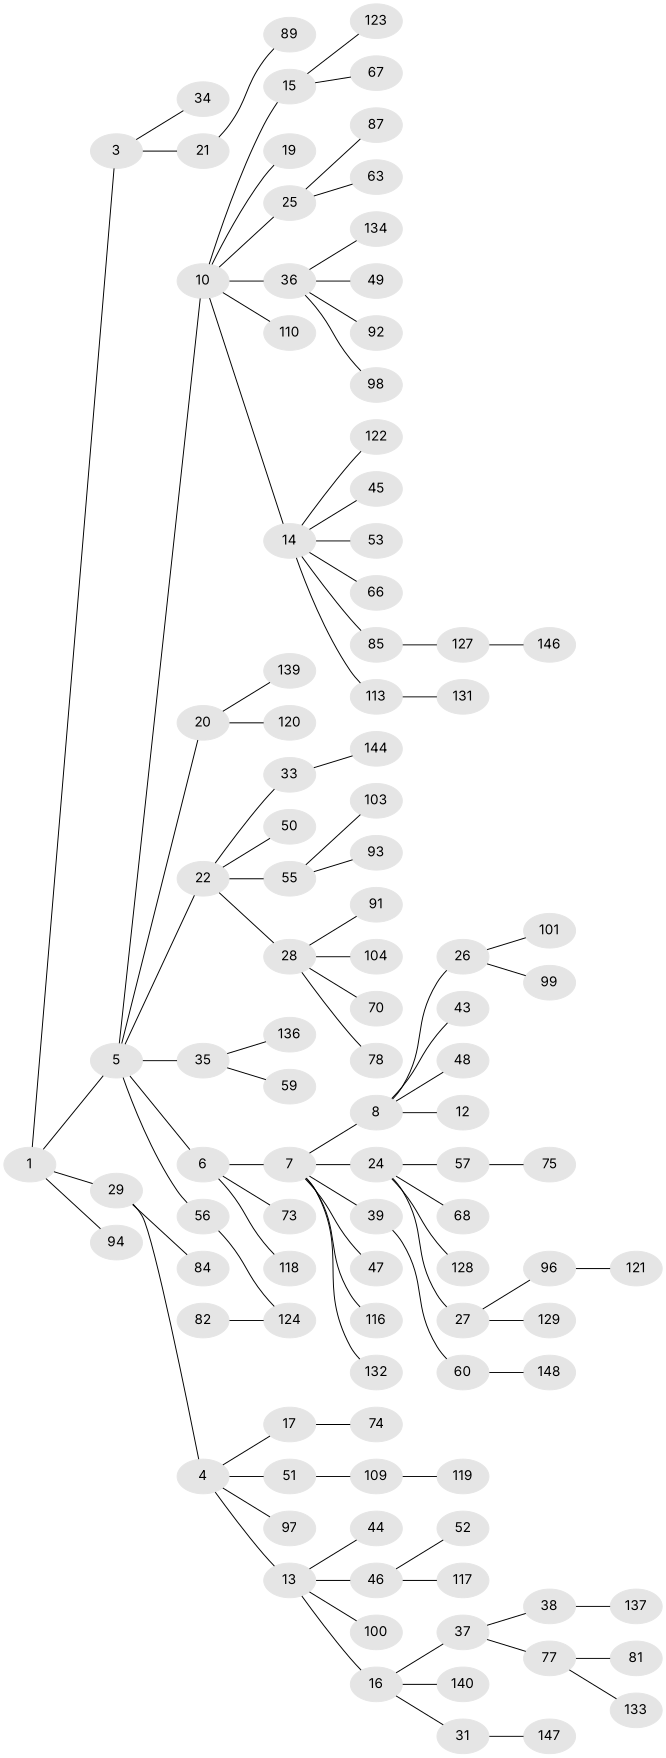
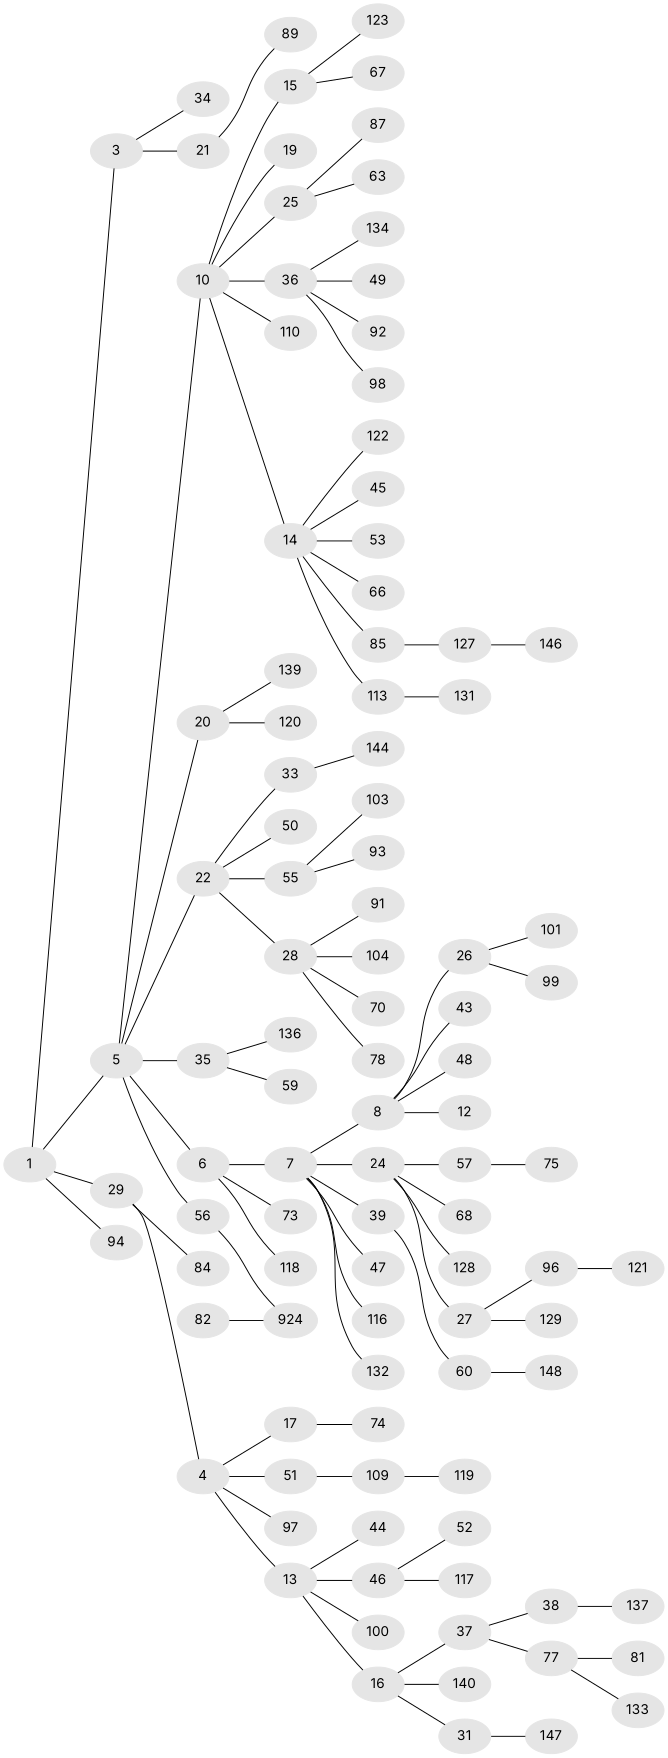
  graph {
    fontname=Inter
    rankdir=LR
    node [color=gray90 fontname=Inter style=filled]
    edge [fontname=Inter]
    1 [super="+2"]
    3
    5 [super="+112"]
    29 [super="+69"]
    94
    21 [super="+135"]
    34 [super="+72"]
    4 [super="+9"]
    13 [super="+58"]
    17 [super="+32"]
    51 [super="+64"]
    97
    6 [super="+18"]
    10 [super="+11"]
    20 [super="+23"]
    22 [super="+65"]
    35 [super="+79"]
    56
    84
    89
    16
    44
    46 [super="+107"]
    100
    74
    109 [super="+141"]
    7 [super="+95"]
    73 [super="+145"]
    118 [super="+125"]
    14 [super="+86"]
    15 [super="+54"]
    19
    25 [super="+30"]
    36 [super="+102"]
    110
    120
    139
    28 [super="+76"]
    33 [super="+71"]
    50
    55 [super="+61"]
    59
    136
-   124
+   124 [label=924]
    8 [super="+40"]
    24 [super="+42"]
    39
    47
    116
    132
    12 [super="+41"]
    26 [super="+105"]
    43
    48
    27 [super="+62"]
    57
    68
    128
    60 [super="+126"]
    99
    101
    45
    53 [super="+114"]
    66 [super="+130"]
    85
    113
    122
    67
    123
    63 [super="+138"]
    87
    49 [super="+80"]
    92
    98
    134
    31 [super="+106"]
    37 [super="+88"]
    140
    52
    117 [super="+149"]
    127
    131
    147
    38 [super="+142"]
    77 [super="+83"]
    70
    78 [super="+90"]
    91
    104
    144
    93
    103 [super="+108"]
    96 [super="+115"]
    129 [super="+143"]
    75
    121
    137
    81
    133
    148
    119
    82 [super="+111"]
    146
    1 -- 3
    1 -- 5
    1 -- 29
    1 -- 94
    3 -- 21
    3 -- 34
    5 -- 6
    5 -- 10
    5 -- 20
    5 -- 22
    5 -- 35
    5 -- 56
    29 -- 4
    29 -- 84
    21 -- 89
    4 -- 13
    4 -- 17
    4 -- 51
    4 -- 97
    13 -- 16
    13 -- 44
    13 -- 46
    13 -- 100
    17 -- 74
    51 -- 109
    6 -- 7
    6 -- 73
    6 -- 118
    10 -- 14
    10 -- 15
    10 -- 19
    10 -- 25
    10 -- 36
    10 -- 110
    20 -- 120
    20 -- 139
    22 -- 28
    22 -- 33
    22 -- 50
    22 -- 55
    35 -- 59
    35 -- 136
    56 -- 124
    16 -- 31
    16 -- 37
    16 -- 140
    46 -- 52
    46 -- 117
    109 -- 119
    7 -- 8
    7 -- 24
    7 -- 39
    7 -- 47
    7 -- 116
    7 -- 132
    14 -- 45
    14 -- 53
    14 -- 66
    14 -- 85
    14 -- 113
    14 -- 122
    15 -- 67
    15 -- 123
    25 -- 63
    25 -- 87
    36 -- 49
    36 -- 92
    36 -- 98
    36 -- 134
    28 -- 70
    28 -- 78
    28 -- 91
    28 -- 104
    33 -- 144
    55 -- 93
    55 -- 103
    8 -- 12
    8 -- 26
    8 -- 43
    8 -- 48
    24 -- 27
    24 -- 57
    24 -- 68
    24 -- 128
    39 -- 60
    26 -- 99
    26 -- 101
    27 -- 96
    27 -- 129
    57 -- 75
    60 -- 148
    85 -- 127
    113 -- 131
    31 -- 147
    37 -- 38
    37 -- 77
    127 -- 146
    38 -- 137
    77 -- 81
    77 -- 133
    96 -- 121
    82 -- 124
  }
